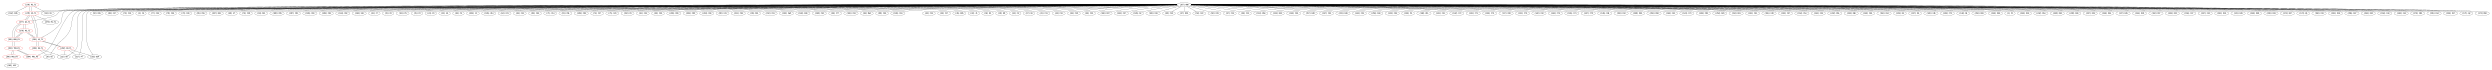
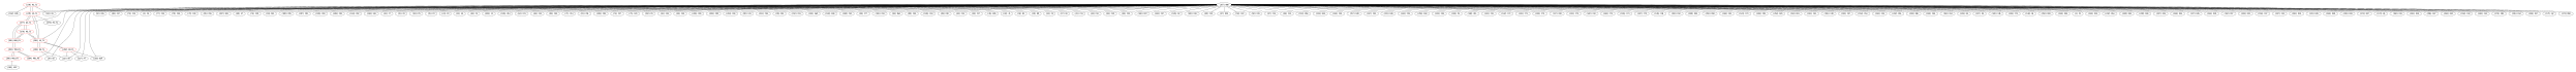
  graph {
    fontname="Liberation Mono"
    node [fontname="Liberation Mono"]
    edge [fontname="Liberation Mono"]
    n1 [color=red label="(276) R2_T1"]
    n2 [label="(162) R45"]
    n3 [label="(113) U9"]
    n4 [color=red label="(279) U2_T1"]
    n5 [color=red label="(277) Q1_T1"]
    n6 [color=red label="(281) U1_T1"]
    n7 [label="(275) R1_T1"]
    n8 [color=red label="(285) R80_P3"]
    n9 [color=red label="(278) R5_T1"]
    n10 [color=red label="(280) R4_T1"]
    n11 [color=red label="(282) R3_T1"]
    n12 [color=red label="(283) T80_P3"]
    n13 [color=red label="(284) R81_P3"]
    n14 [color=red label="(286) R82_P3"]
    n15 [label="(28) U5"]
    n16 [label="(112) U8"]
    n17 [label="(217) P7"]
    n18 [label="(252) D24"]
    n19 [label="(163) U12"]
    n20 [color=black label="(287) GND"]
    n21 [label="(82) C65"]
    n22 [label="(80) C47"]
    n23 [label="(73) C10"]
    n24 [label="(2) C6"]
    n25 [label="(77) C26"]
    n26 [label="(78) C36"]
    n27 [label="(79) C39"]
    n28 [label="(85) C55"]
    n29 [label="(207) R61"]
    n30 [label="(68) U7"]
    n31 [label="(76) C28"]
    n32 [label="(84) C62"]
    n33 [label="(188) C85"]
    n34 [label="(187) C81"]
    n35 [label="(186) C83"]
    n36 [label="(185) C84"]
    n37 [label="(194) C82"]
    n38 [label="(190) U13"]
    n39 [label="(31) C7"]
    n40 [label="(29) C8"]
    n41 [label="(191) P5"]
    n42 [label="(25) P2"]
    n43 [label="(24) P3"]
    n44 [label="(22) U4"]
    n45 [label="(30) C9"]
    n46 [label="(209) J2"]
    n47 [label="(195) U14"]
    n48 [label="(64) C21"]
    n49 [label="(65) C24"]
    n50 [label="(83) C63"]
    n51 [label="(71) C14"]
    n52 [label="(81) C51"]
    n53 [label="(189) C86"]
    n54 [label="(74) C27"]
    n55 [label="(75) C29"]
    n56 [label="(202) P6"]
    n57 [label="(91) C45"]
    n58 [label="(90) C35"]
    n59 [label="(206) C89"]
    n60 [label="(205) C88"]
    n61 [label="(204) C90"]
    n62 [label="(88) C41"]
    n63 [label="(211) C95"]
    n64 [label="(86) C53"]
    n65 [label="(212) C91"]
    n66 [label="(102) SW1"]
    n67 [label="(100) R49"]
    n68 [label="(198) C92"]
    n69 [label="(96) C77"]
    n70 [label="(199) C93"]
    n71 [label="(95) SW2"]
    n72 [label="(88) C50"]
    n73 [label="(196) C94"]
+   n74 [label="(89) C38"]
    n75 [label="(40) C15"]
    n76 [label="(39) C17"]
    n77 [label="(45) R35"]
    n78 [label="(33) J1"]
    n79 [label="(19) R2"]
    n80 [label="(18) R8"]
    n81 [label="(10) C3"]
    n82 [label="(67) U6"]
    n83 [label="(41) C11"]
    n84 [label="(43) C13"]
    n85 [label="(55) C18"]
    n86 [label="(60) C23"]
    n87 [label="(106) R37"]
    n88 [label="(104) C67"]
    n89 [label="(105) D2"]
    n90 [label="(109) U10"]
    n91 [label="(38) C16"]
    n92 [label="(37) R29"]
    n93 [label="(59) C22"]
    n94 [label="(58) C20"]
    n95 [label="(57) C19"]
    n96 [label="(56) C12"]
    n97 [label="(119) R50"]
    n98 [label="(115) R43"]
    n99 [label="(143) C30"]
    n100 [label="(257) D48"]
    n101 [label="(147) C52"]
    n102 [label="(231) D46"]
    n103 [label="(144) C25"]
    n104 [label="(256) D43"]
    n105 [label="(123) C69"]
    n106 [label="(135) P4"]
    n107 [label="(133) U11"]
    n108 [label="(141) C31"]
    n109 [label="(132) C72"]
    n110 [label="(131) C71"]
    n111 [label="(130) C79"]
    n112 [label="(117) C68"]
    n113 [label="(121) C75"]
    n114 [label="(142) C32"]
    n115 [label="(164) C76"]
    n116 [label="(165) C74"]
    n117 [label="(167) C78"]
    n118 [label="(145) C34"]
    n119 [label="(260) D12"]
    n120 [label="(258) D53"]
    n121 [label="(259) D58"]
    n122 [label="(146) C40"]
    n123 [label="(124) C73"]
    n124 [label="(169) C80"]
    n125 [label="(253) D29"]
    n126 [label="(234) D61"]
    n127 [label="(151) C61"]
    n128 [label="(155) C48"]
    n129 [label="(152) C57"]
    n130 [label="(153) C54"]
    n131 [label="(154) C49"]
    n132 [label="(232) D51"]
    n133 [label="(233) D56"]
    n134 [label="(149) C66"]
    n135 [label="(150) C64"]
    n136 [label="(129) D6"]
    n137 [label="(127) D5"]
    n138 [label="(126) C46"]
    n139 [label="(139) C70"]
    n140 [label="(140) D4"]
    n141 [label="(250) D60"]
    n142 [label="(249) D55"]
    n143 [label="(1) P1"]
    n144 [label="(243) D10"]
    n145 [label="(242) D54"]
    n146 [label="(248) D50"]
    n147 [label="(238) D30"]
    n148 [label="(237) D25"]
    n149 [label="(246) D34"]
    n150 [label="(247) D45"]
    n151 [label="(244) D18"]
    n152 [label="(192) C87"]
    n153 [label="(245) D22"]
    n154 [label="(156) C37"]
    n155 [label="(157) C42"]
    n156 [label="(261) D19"]
    n157 [label="(241) D49"]
    n158 [label="(240) D38"]
    n159 [label="(239) D33"]
    n160 [label="(174) R47"]
    n161 [label="(173) Q1"]
    n162 [label="(158) C33"]
    n163 [label="(251) D16"]
    n164 [label="(255) D37"]
    n165 [label="(254) D32"]
    n166 [label="(159) C43"]
    n167 [label="(160) C44"]
    n168 [label="(176) FB2"]
    n169 [label="(235) D14"]
    n170 [label="(236) D17"]
    n171 [label="(171) Q2"]
    n172 [label="(172) R58"]
    n1 -- n2
    n1 -- n3
    n1 -- n4
    n4 -- n1
    n4 -- n5
    n4 -- n6
    n4 -- n7
    n5 -- n4
    n5 -- n8
    n5 -- n9
    n6 -- n4
    n6 -- n9
    n6 -- n10
    n6 -- n11
    n8 -- n5
    n8 -- n9
    n8 -- n12
    n9 -- n5
    n9 -- n6
    n9 -- n8
    n10 -- n6
    n10 -- n15
    n10 -- n16
    n11 -- n6
    n11 -- n16
    n11 -- n17
    n11 -- n18
    n12 -- n8
    n12 -- n13
    n12 -- n14
    n13 -- n12
    n14 -- n12
    n14 -- n19
    n20 -- n3
    n20 -- n4
    n20 -- n5
    n20 -- n6
    n20 -- n13
    n20 -- n15
    n20 -- n16
    n20 -- n17
    n20 -- n18
    n20 -- n21
    n20 -- n22
    n20 -- n23
    n20 -- n24
    n20 -- n25
    n20 -- n26
    n20 -- n27
    n20 -- n28
    n20 -- n29
    n20 -- n30
    n20 -- n31
    n20 -- n32
    n20 -- n33
    n20 -- n34
    n20 -- n35
    n20 -- n36
    n20 -- n37
    n20 -- n38
    n20 -- n39
    n20 -- n40
    n20 -- n41
    n20 -- n42
    n20 -- n43
    n20 -- n44
    n20 -- n45
    n20 -- n46
    n20 -- n47
    n20 -- n48
    n20 -- n49
    n20 -- n50
    n20 -- n51
    n20 -- n52
    n20 -- n53
    n20 -- n54
    n20 -- n55
    n20 -- n56
    n20 -- n57
    n20 -- n58
    n20 -- n59
    n20 -- n60
    n20 -- n61
    n20 -- n62
    n20 -- n63
    n20 -- n64
    n20 -- n65
    n20 -- n66
    n20 -- n67
    n20 -- n68
    n20 -- n69
    n20 -- n70
    n20 -- n71
    n20 -- n72
    n20 -- n73
+   n20 -- n74
    n20 -- n75
    n20 -- n76
    n20 -- n77
    n20 -- n78
    n20 -- n79
    n20 -- n80
    n20 -- n81
    n20 -- n82
    n20 -- n83
    n20 -- n84
    n20 -- n85
    n20 -- n86
    n20 -- n87
    n20 -- n88
    n20 -- n89
    n20 -- n90
    n20 -- n91
    n20 -- n92
    n20 -- n93
    n20 -- n94
    n20 -- n95
    n20 -- n96
    n20 -- n97
    n20 -- n98
    n20 -- n99
    n20 -- n100
    n20 -- n101
    n20 -- n102
    n20 -- n103
    n20 -- n104
    n20 -- n105
    n20 -- n106
    n20 -- n107
    n20 -- n108
    n20 -- n109
    n20 -- n110
    n20 -- n111
    n20 -- n112
    n20 -- n113
    n20 -- n114
    n20 -- n115
    n20 -- n116
    n20 -- n117
    n20 -- n118
    n20 -- n119
    n20 -- n120
    n20 -- n121
    n20 -- n122
    n20 -- n123
    n20 -- n124
    n20 -- n125
    n20 -- n126
    n20 -- n127
    n20 -- n128
    n20 -- n129
    n20 -- n130
    n20 -- n131
    n20 -- n132
    n20 -- n133
    n20 -- n134
    n20 -- n135
    n20 -- n136
    n20 -- n137
    n20 -- n138
    n20 -- n139
    n20 -- n140
    n20 -- n141
    n20 -- n142
    n20 -- n143
    n20 -- n144
    n20 -- n145
    n20 -- n146
    n20 -- n147
    n20 -- n148
    n20 -- n149
    n20 -- n150
    n20 -- n151
    n20 -- n152
    n20 -- n153
    n20 -- n154
    n20 -- n155
    n20 -- n156
    n20 -- n157
    n20 -- n158
    n20 -- n159
    n20 -- n160
    n20 -- n161
    n20 -- n162
    n20 -- n163
    n20 -- n164
    n20 -- n165
    n20 -- n166
    n20 -- n167
    n20 -- n168
    n20 -- n169
    n20 -- n170
    n20 -- n171
    n20 -- n172
  }
